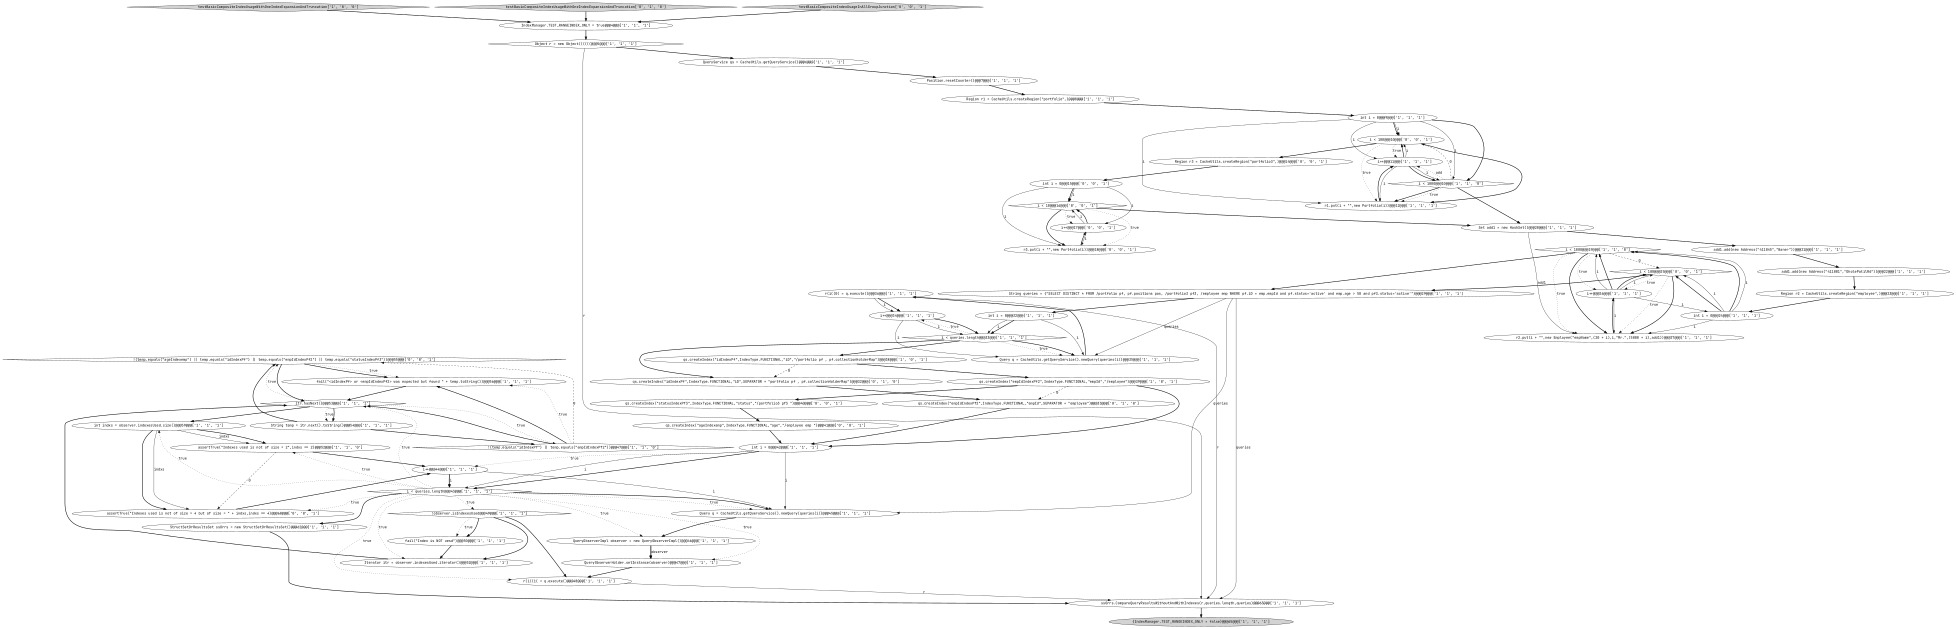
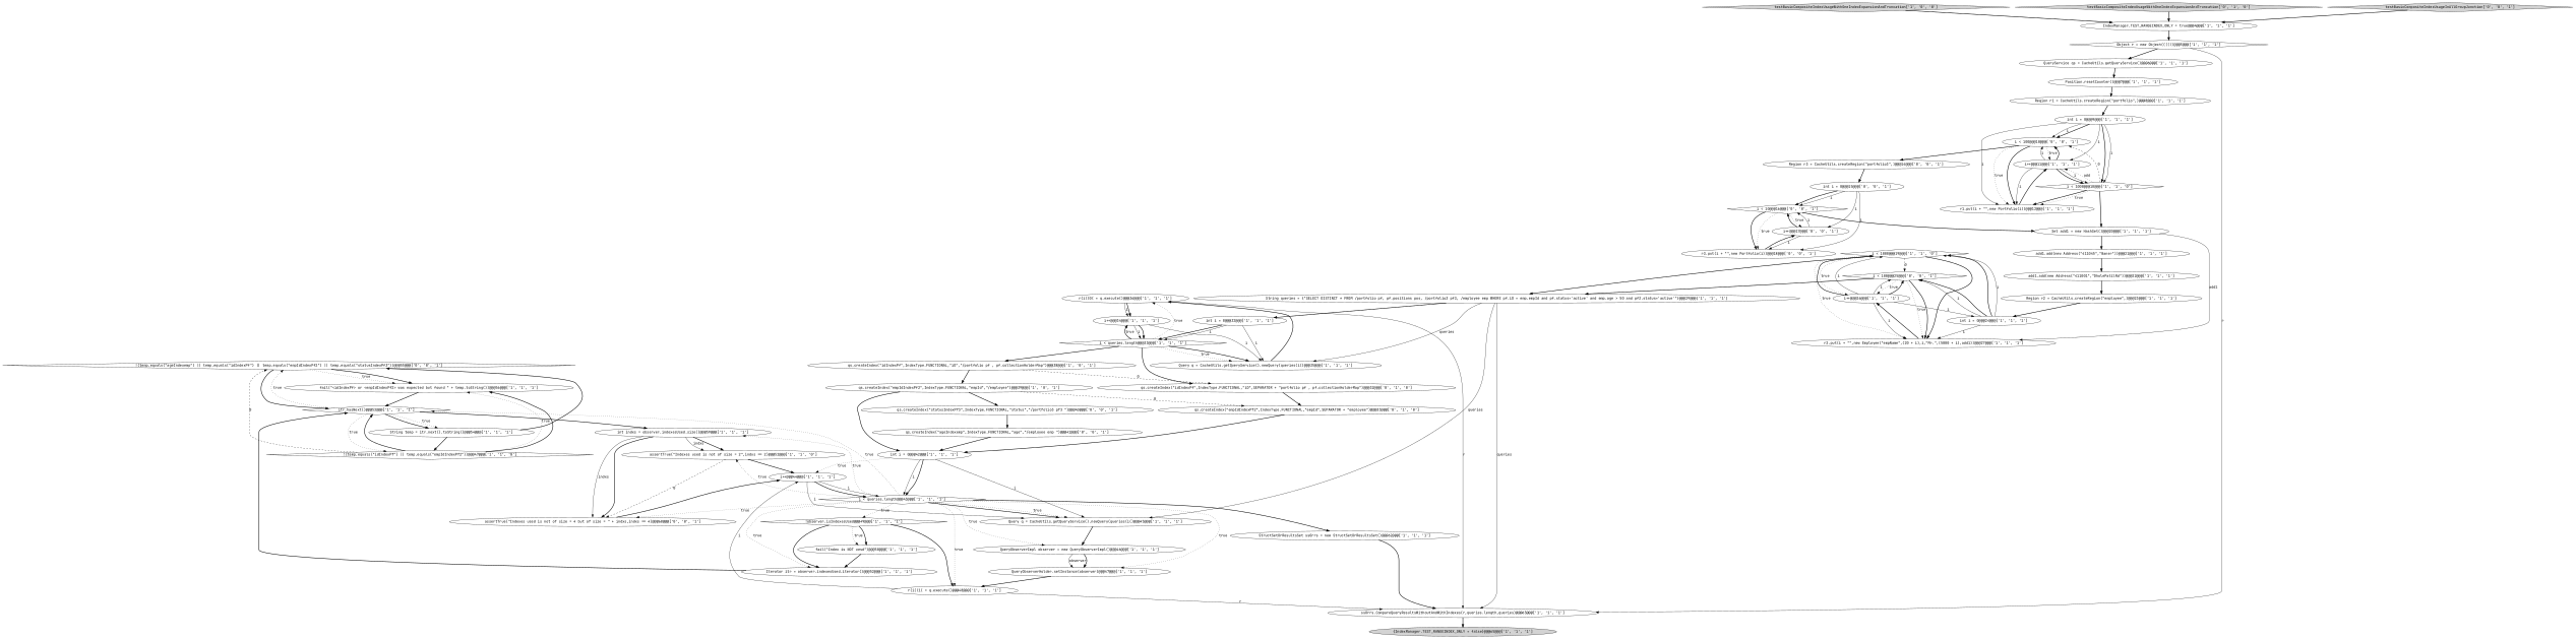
  digraph {
    fontname="JetBrains Mono"
    node [fillcolor=white fontname="JetBrains Mono" shape=ellipse style=filled]
    edge [fontname="JetBrains Mono" style=bold]
    n1 [label="!(temp.equals(\"ageIndexemp\") || temp.equals(\"idIndexPf\") || temp.equals(\"empIdIndexPf2\") || temp.equals(\"statusIndexPf3\"))@@@55@@@['0', '0', '1']" shape=diamond]
    n2 [label="fail(\"<idIndexPf> or <empIdIndexPf2> was expected but found \" + temp.toString())@@@56@@@['1', '1', '1']"]
    n3 [label="itr.hasNext()@@@53@@@['1', '1', '1']" shape=diamond]
    n4 [label="String temp = itr.next().toString()@@@54@@@['1', '1', '1']"]
    n5 [label="!(temp.equals(\"idIndexPf\") || temp.equals(\"empIdIndexPf2\"))@@@47@@@['1', '1', '0']" shape=diamond]
    n6 [label="int indxs = observer.indexesUsed.size()@@@59@@@['1', '1', '1']"]
    n7 [label="qs.createIndex(\"empIdIndexPf2\",IndexType.FUNCTIONAL,\"empId\",SEPARATOR + \"employee\")@@@33@@@['0', '1', '0']"]
    n8 [label="int i = 0@@@42@@@['1', '1', '1']"]
    n9 [label="i++@@@44@@@['1', '1', '1']"]
    n10 [label="Query q = CacheUtils.getQueryService().newQuery(queries(i()@@@45@@@['1', '1', '1']"]
    n11 [label="i < queries.length@@@43@@@['1', '1', '1']" shape=diamond]
    n12 [label="QueryObserverImpl observer = new QueryObserverImpl()@@@46@@@['1', '1', '1']"]
    n13 [label="QueryObserverHolder.setInstance(observer)@@@47@@@['1', '1', '1']"]
    n14 [label="r(i((1( = q.execute()@@@48@@@['1', '1', '1']"]
    n15 [label="ssOrrs.CompareQueryResultsWithoutAndWithIndexes(r,queries.length,queries)@@@63@@@['1', '1', '1']"]
    n16 [label="!observer.isIndexesUsed@@@49@@@['1', '1', '1']" shape=diamond]
    n17 [label="fail(\"Index is NOT uesd\")@@@50@@@['1', '1', '1']"]
    n18 [label="Iterator itr = observer.indexesUsed.iterator()@@@52@@@['1', '1', '1']"]
    n19 [fillcolor=lightgray label="{IndexManager.TEST_RANGEINDEX_ONLY = false}@@@65@@@['1', '1', '1']"]
    n20 [label="i++@@@17@@@['0', '0', '1']"]
    n21 [label="r3.put(i + \"\",new Portfolio(i))@@@18@@@['0', '0', '1']"]
    n22 [label="i < 10@@@16@@@['0', '0', '1']" shape=diamond]
    n23 [label="Set add1 = new HashSet()@@@20@@@['1', '1', '1']"]
    n24 [label="int i = 0@@@32@@@['1', '1', '1']"]
    n25 [label="Query q = CacheUtils.getQueryService().newQuery(queries(i()@@@35@@@['1', '1', '1']"]
    n26 [label="i < queries.length@@@33@@@['1', '1', '1']" shape=diamond]
    n27 [label="r(i((0( = q.execute()@@@36@@@['1', '1', '1']"]
    n28 [label="i++@@@34@@@['1', '1', '1']"]
    n29 [label="qs.createIndex(\"idIndexPf\",IndexType.FUNCTIONAL,\"iD\",\"/portfolio pf , pf.collectionHolderMap\")@@@38@@@['1', '0', '1']"]
    n30 [label="qs.createIndex(\"idIndexPf\",IndexType.FUNCTIONAL,\"iD\",SEPARATOR + \"portfolio pf , pf.collectionHolderMap\")@@@32@@@['0', '1', '0']"]
    n31 [label="i < 1000@@@19@@@['1', '1', '0']" shape=diamond]
    n32 [label="i < 100@@@25@@@['0', '0', '1']" shape=diamond]
    n33 [label="String queries = {\"SELECT DISTINCT * FROM /portfolio pf, pf.positions pos, /portfolio3 pf3, /employee emp WHERE pf.iD = emp.empId and pf.status='active' and emp.age > 50 and pf3.status='active'\"}@@@29@@@['1', '1', '1']"]
    n34 [label="i++@@@26@@@['1', '1', '1']"]
    n35 [label="r2.put(i + \"\",new Employee(\"empName\",(20 + i),i,\"Mr.\",(5000 + i),add1))@@@27@@@['1', '1', '1']"]
    n36 [label="int i = 0@@@24@@@['1', '1', '1']"]
    n37 [label="add1.add(new Address(\"411001\",\"DholePatilRd\"))@@@22@@@['1', '1', '1']"]
    n38 [label="Region r2 = CacheUtils.createRegion(\"employee\",)@@@23@@@['1', '1', '1']"]
    n39 [label="StructSetOrResultsSet ssOrrs = new StructSetOrResultsSet()@@@62@@@['1', '1', '1']"]
    n40 [label="int i = 0@@@9@@@['1', '1', '1']"]
    n41 [label="i < 1000@@@10@@@['1', '1', '0']" shape=diamond]
    n42 [label="i++@@@11@@@['1', '1', '1']"]
    n43 [label="r1.put(i + \"\",new Portfolio(i))@@@12@@@['1', '1', '1']"]
    n44 [label="i < 100@@@10@@@['0', '0', '1']"]
    n45 [label="Region r3 = CacheUtils.createRegion(\"portfolio3\",)@@@14@@@['0', '0', '1']"]
    n46 [label="add1.add(new Address(\"411045\",\"Baner\"))@@@21@@@['1', '1', '1']"]
    n47 [label="assertTrue(\"Indexes used is not of size = 2\",indxs == 2)@@@52@@@['1', '1', '0']"]
    n48 [label="assertTrue(\"Indexes used is not of size = 4 but of size = \" + indxs,indxs == 4)@@@60@@@['0', '0', '1']"]
    n49 [label="int i = 0@@@15@@@['0', '0', '1']"]
    n50 [label="qs.createIndex(\"ageIndexemp\",IndexType.FUNCTIONAL,\"age\",\"/employee emp \")@@@41@@@['0', '0', '1']"]
    n51 [label="Position.resetCounter()@@@7@@@['1', '1', '1']"]
    n52 [label="Region r1 = CacheUtils.createRegion(\"portfolio\",)@@@8@@@['1', '1', '1']"]
    n53 [label="QueryService qs = CacheUtils.getQueryService()@@@6@@@['1', '1', '1']"]
    n54 [fillcolor=lightgray label="testBasicCompositeIndexUsageWithOneIndexExpansionAndTruncation['1', '0', '0']" shape=diamond]
    n55 [label="IndexManager.TEST_RANGEINDEX_ONLY = true@@@4@@@['1', '1', '1']"]
    n56 [label="Object r = new Object((((((@@@5@@@['1', '1', '1']" shape=diamond]
    n57 [label="qs.createIndex(\"empIdIndexPf2\",IndexType.FUNCTIONAL,\"empId\",\"/employee\")@@@39@@@['1', '0', '1']"]
    n58 [label="qs.createIndex(\"statusIndexPf3\",IndexType.FUNCTIONAL,\"status\",\"/portfolio3 pf3 \")@@@40@@@['0', '0', '1']"]
    n59 [fillcolor=lightgray label="testBasicCompositeIndexUsageWithOneIndexExpansionAndTruncation['0', '1', '0']" shape=diamond]
    n60 [fillcolor=lightgray label="testBasicCompositeIndexUsageInAllGroupJunction['0', '0', '1']" shape=diamond]
    n1 -> n2
    n1 -> n2 [label=true style=dotted]
    n1 -> n3
    n2 -> n3
    n3 -> n1 [label=true style=dotted]
    n3 -> n4 [label=true style=dotted]
    n3 -> n4
    n3 -> n5 [label=true style=dotted]
    n3 -> n6
    n4 -> n1
    n4 -> n5
    n5 -> n1 [label=0 style=dashed]
    n5 -> n2 [label=true style=dotted]
    n5 -> n2
    n5 -> n3
    n6 -> n47
    n6 -> n47 [label=indxs style=solid]
    n6 -> n48
    n6 -> n48 [label=indxs style=solid]
    n7 -> n8
    n8 -> n9 [label=true style=dotted]
    n8 -> n10 [label=i style=solid]
    n8 -> n11 [label=i style=solid]
    n8 -> n11
    n9 -> n10 [label=i style=solid]
    n9 -> n11 [label=i style=solid]
    n9 -> n11
    n10 -> n12
    n11 -> n3 [label=true style=dotted]
    n11 -> n6 [label=true style=dotted]
    n11 -> n10
    n11 -> n10 [label=true style=dotted]
    n11 -> n12 [label=true style=dotted]
    n11 -> n13 [label=true style=dotted]
    n11 -> n14 [label=true style=dotted]
    n11 -> n16 [label=true style=dotted]
    n11 -> n18 [label=true style=dotted]
    n11 -> n39
    n11 -> n47 [label=true style=dotted]
    n11 -> n48 [label=true style=dotted]
    n12 -> n13 [label=observer style=solid]
    n12 -> n13
    n13 -> n14
+   n14 -> n9 [label=i style=solid]
    n14 -> n15 [label=r style=solid]
    n15 -> n19
    n16 -> n14
    n16 -> n17 [label=true style=dotted]
    n16 -> n17
    n16 -> n18
    n17 -> n18
    n18 -> n3
    n20 -> n21 [label=i style=solid]
    n20 -> n22 [label=i style=solid]
    n20 -> n22
    n21 -> n20
    n22 -> n20 [label=true style=dotted]
    n22 -> n21
    n22 -> n21 [label=true style=dotted]
    n22 -> n23
    n23 -> n35 [label=add1 style=solid]
    n23 -> n46
    n24 -> n25 [label=i style=solid]
    n24 -> n26
    n24 -> n26 [label=i style=solid]
    n25 -> n27
    n26 -> n25 [label=true style=dotted]
    n26 -> n25
-   n26 -> n28 [label=true style=dotted]
+   n26 -> n27 [label=true style=dotted]
+   n26 -> n28 [label=true]
    n26 -> n29
    n26 -> n30
    n27 -> n15 [label=r style=solid]
    n27 -> n28
    n27 -> n28 [label=i style=solid]
    n28 -> n25 [label=i style=solid]
    n28 -> n26
    n28 -> n26 [label=i style=solid]
    n29 -> n30 [label=0 style=dashed]
    n29 -> n57
    n30 -> n7
    n31 -> n32 [label=0 style=dashed]
    n31 -> n33
    n31 -> n34 [label=true style=dotted]
    n31 -> n35 [label=true style=dotted]
    n31 -> n35
    n32 -> n33
    n32 -> n34 [label=true style=dotted]
    n32 -> n35 [label=true style=dotted]
    n32 -> n35
    n33 -> n10 [label=queries style=solid]
    n33 -> n15 [label=queries style=solid]
    n33 -> n24
    n33 -> n25 [label=queries style=solid]
    n34 -> n31 [label=i style=solid]
    n34 -> n31
    n34 -> n32
    n34 -> n32 [label=i style=solid]
    n34 -> n35 [label=i style=solid]
    n34 -> n36 [label=i style=solid]
    n35 -> n34
    n36 -> n31
    n36 -> n31 [label=i style=solid]
    n36 -> n32 [label=i style=solid]
    n36 -> n32
    n36 -> n35 [label=i style=solid]
    n37 -> n38
    n38 -> n36
    n39 -> n15
    n40 -> n41
    n40 -> n41 [label=i style=solid]
    n40 -> n42 [label=i style=solid]
    n40 -> n43 [label=i style=solid]
    n40 -> n44
    n40 -> n44 [label=i style=solid]
    n41 -> n23
    n41 -> n42 [label=add style=dotted]
    n41 -> n43
    n41 -> n43 [label=true style=dotted]
    n41 -> n44 [label=0 style=dashed]
    n42 -> n41
    n42 -> n41 [label=i style=solid]
    n42 -> n43 [label=i style=solid]
    n42 -> n44
    n42 -> n44 [label=i style=solid]
    n43 -> n42
    n44 -> n42 [label=true style=dotted]
    n44 -> n43 [label=true style=dotted]
    n44 -> n43
    n44 -> n45
    n45 -> n49
    n46 -> n37
    n47 -> n9
    n47 -> n48 [label=0 style=dashed]
    n48 -> n9
    n49 -> n20 [label=i style=solid]
    n49 -> n21 [label=i style=solid]
    n49 -> n22 [label=i style=solid]
    n49 -> n22
    n50 -> n8
    n51 -> n52
    n52 -> n40
    n53 -> n51
    n54 -> n55
    n55 -> n56
    n56 -> n15 [label=r style=solid]
    n56 -> n53
    n57 -> n7 [label=0 style=dashed]
    n57 -> n8
    n57 -> n58
    n58 -> n50
    n59 -> n55
    n60 -> n55
  }
